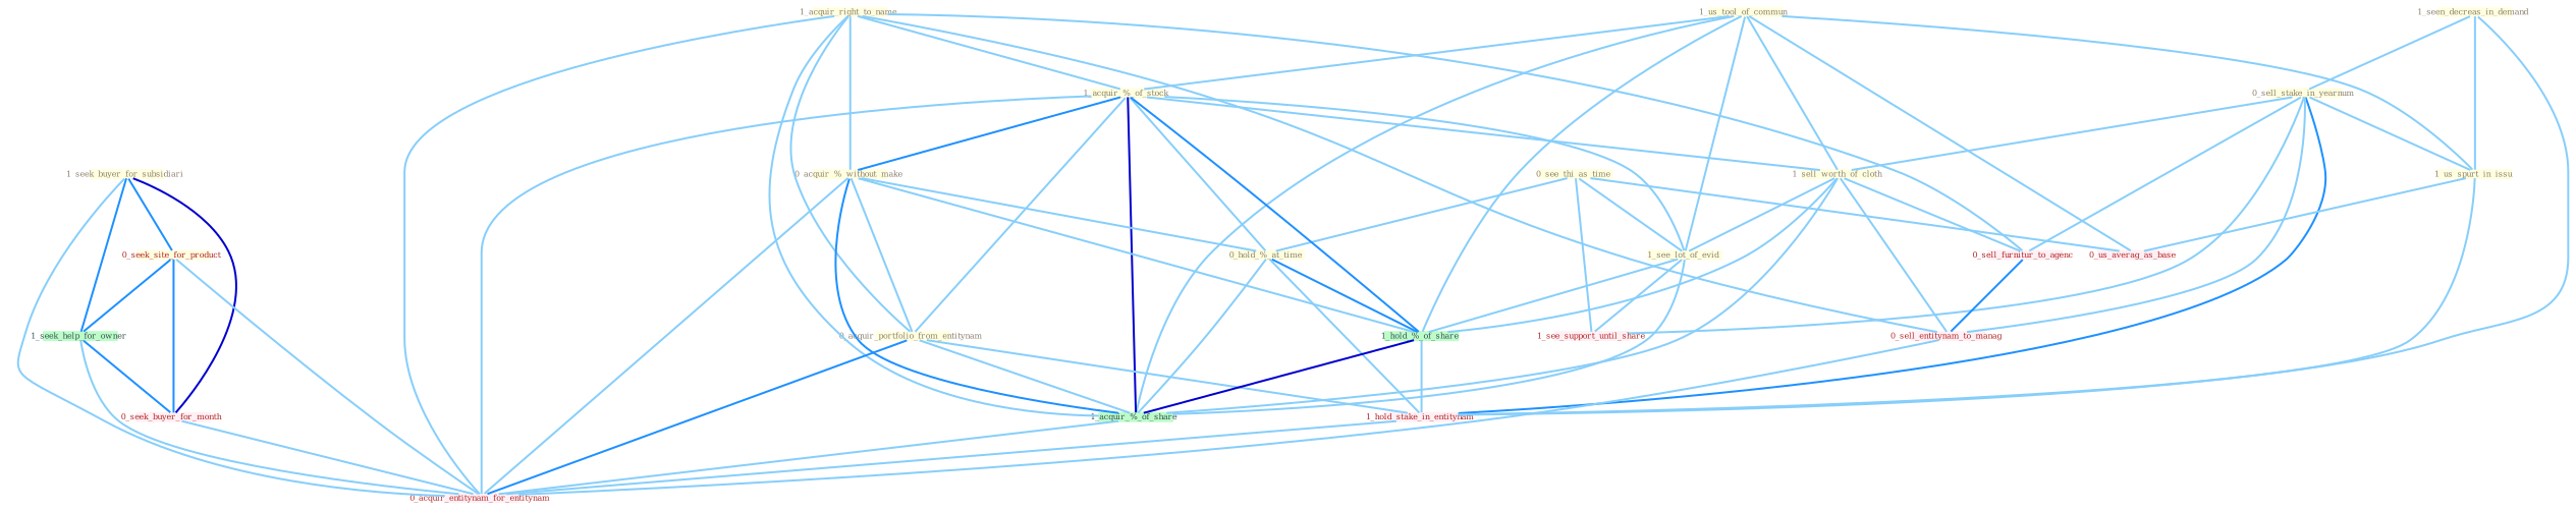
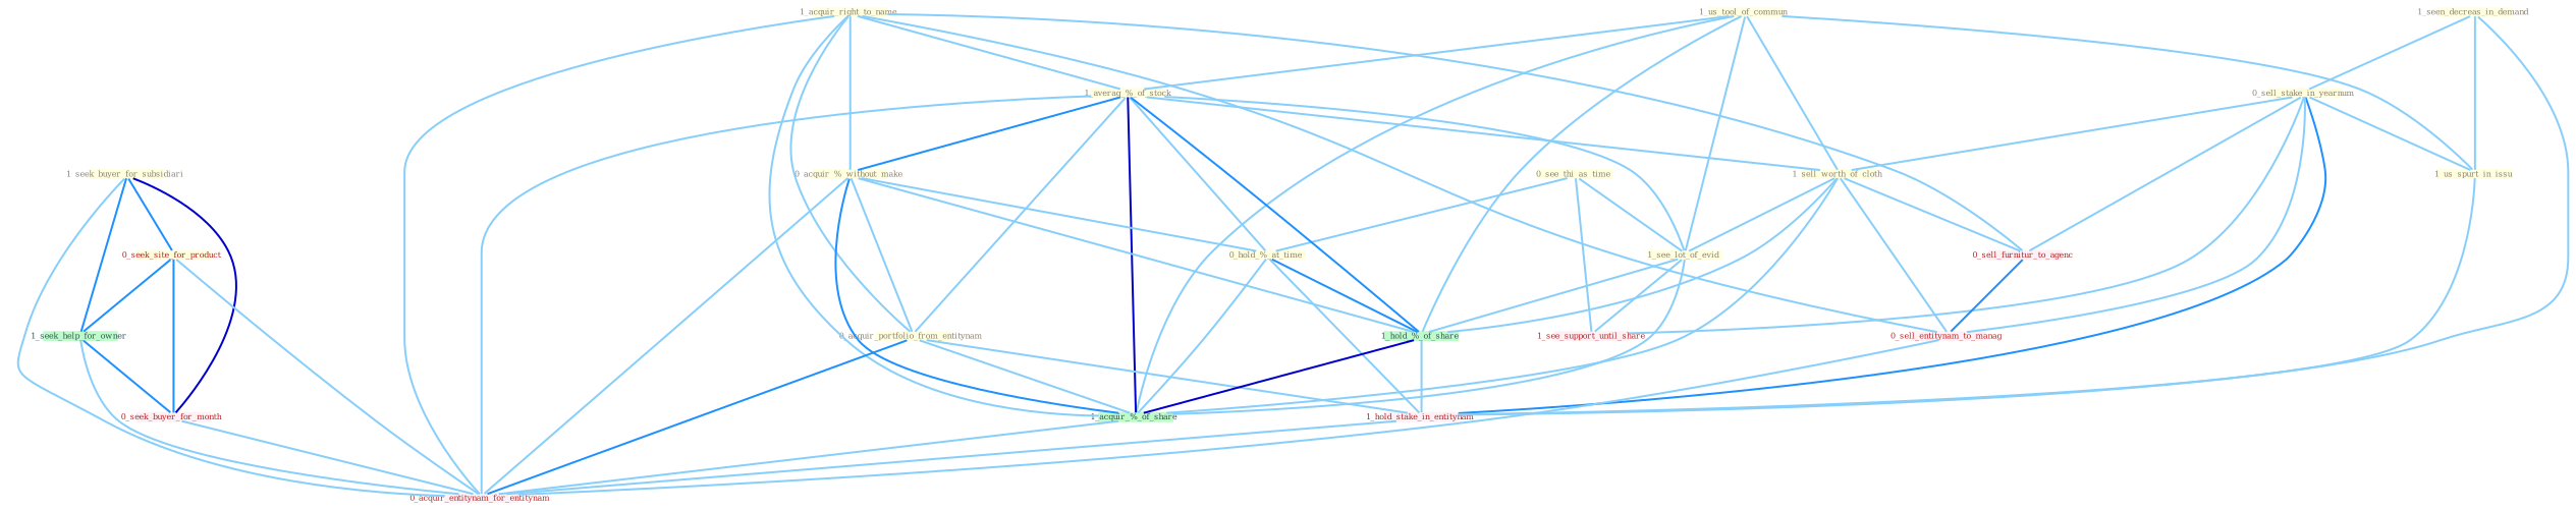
  graph {
    node [color="#ffffe0" fixedsize=true fontcolor="#8b7d6b" fontsize=4 shape=polygon style=filled]
    edge [color="#87cefa" w=1]
    "1_seen_decreas_in_demand " [height=.06 width=.5]
    "0_see_thi_as_time " [height=.06 width=.5]
    "1_us_tool_of_commun " [height=.06 width=.5]
    "1_acquir_right_to_name " [height=.06 width=.5]
-   "1_acquir_%_of_stock " [height=.06 width=.5]
+   "1_acquir_%_of_stock " [height=.06 width=.5 label="1_averag_%_of_stock"]
    "1_seek_buyer_for_subsidiari " [height=.06 width=.5]
    "0_acquir_%_without_make " [height=.06 width=.5]
    "0_hold_%_at_time " [height=.06 width=.5]
    "0_sell_stake_in_yearnum " [height=.06 width=.5]
    "1_us_spurt_in_issu " [height=.06 width=.5]
    "0_seek_site_for_product " [fontcolor="#b22222" height=.06 width=.5]
    "1_sell_worth_of_cloth " [height=.06 width=.5]
    "0_acquir_portfolio_from_entitynam " [height=.06 width=.5]
    "1_see_lot_of_evid " [height=.06 width=.5]
    "1_hold_stake_in_entitynam " [color="#fff0f5" fontcolor="#b22222" height=.06 width=.5]
    "0_seek_buyer_for_month " [color="#fff0f5" fontcolor="#b22222" height=.06 width=.5]
    n17 [color="#fff0f5" fontcolor="#b22222" height=.06 label="1_see_support_until_share" width=.5]
    "0_sell_furnitur_to_agenc " [color="#fff0f5" fontcolor="#b22222" height=.06 width=.5]
-   "0_us_averag_as_base " [color="#fff0f5" fontcolor="#b22222" height=.06 width=.5]
    "0_sell_entitynam_to_manag " [color="#fff0f5" fontcolor="#b22222" height=.06 width=.5]
    "0_acquir_entitynam_for_entitynam " [color="#fff0f5" fontcolor="#b22222" height=.06 width=.5]
    "1_hold_%_of_share " [color="#BDFCC9" fontcolor="#2f4f4f" height=.06 width=.5]
    "1_acquir_%_of_share " [color="#BDFCC9" fontcolor="#2f4f4f" height=.06 width=.5]
    "1_seek_help_for_owner " [color="#BDFCC9" fontcolor="#2f4f4f" height=.06 width=.5]
    subgraph sub_1 {
      "1_seen_decreas_in_demand "
      "0_see_thi_as_time "
      "1_us_tool_of_commun "
      "1_acquir_right_to_name "
      "1_acquir_%_of_stock "
      "1_seek_buyer_for_subsidiari "
      "0_acquir_%_without_make "
      "0_hold_%_at_time "
      "0_sell_stake_in_yearnum "
      "1_us_spurt_in_issu "
      "0_seek_site_for_product "
      "1_sell_worth_of_cloth "
      "0_acquir_portfolio_from_entitynam "
      "1_see_lot_of_evid "
    }
    subgraph sub_2 {
      "1_hold_stake_in_entitynam "
      "0_seek_buyer_for_month "
      n17
      "0_sell_furnitur_to_agenc "
-     "0_us_averag_as_base "
      "0_sell_entitynam_to_manag "
      "0_acquir_entitynam_for_entitynam "
    }
    "1_seen_decreas_in_demand " -- "0_sell_stake_in_yearnum "
    "1_seen_decreas_in_demand " -- "1_us_spurt_in_issu "
    "1_seen_decreas_in_demand " -- "1_hold_stake_in_entitynam "
    "0_see_thi_as_time " -- "0_hold_%_at_time "
    "0_see_thi_as_time " -- "1_see_lot_of_evid "
    "0_see_thi_as_time " -- n17
-   "0_see_thi_as_time " -- "0_us_averag_as_base "
    "1_us_tool_of_commun " -- "1_acquir_%_of_stock "
    "1_us_tool_of_commun " -- "1_us_spurt_in_issu "
    "1_us_tool_of_commun " -- "1_sell_worth_of_cloth "
    "1_us_tool_of_commun " -- "1_see_lot_of_evid "
-   "1_us_tool_of_commun " -- "0_us_averag_as_base "
    "1_us_tool_of_commun " -- "1_hold_%_of_share "
    "1_us_tool_of_commun " -- "1_acquir_%_of_share "
    "1_acquir_right_to_name " -- "1_acquir_%_of_stock "
    "1_acquir_right_to_name " -- "0_acquir_%_without_make "
    "1_acquir_right_to_name " -- "0_acquir_portfolio_from_entitynam "
    "1_acquir_right_to_name " -- "0_sell_furnitur_to_agenc "
    "1_acquir_right_to_name " -- "0_sell_entitynam_to_manag "
    "1_acquir_right_to_name " -- "0_acquir_entitynam_for_entitynam "
    "1_acquir_right_to_name " -- "1_acquir_%_of_share "
    "1_acquir_%_of_stock " -- "0_acquir_%_without_make " [color="#1e90ff" w=2]
    "1_acquir_%_of_stock " -- "0_hold_%_at_time "
    "1_acquir_%_of_stock " -- "1_sell_worth_of_cloth "
    "1_acquir_%_of_stock " -- "0_acquir_portfolio_from_entitynam "
    "1_acquir_%_of_stock " -- "1_see_lot_of_evid "
    "1_acquir_%_of_stock " -- "0_acquir_entitynam_for_entitynam "
    "1_acquir_%_of_stock " -- "1_hold_%_of_share " [color="#1e90ff" w=2]
    "1_acquir_%_of_stock " -- "1_acquir_%_of_share " [color="#0000cd" w=3]
    "1_seek_buyer_for_subsidiari " -- "0_seek_site_for_product " [color="#1e90ff" w=2]
    "1_seek_buyer_for_subsidiari " -- "0_seek_buyer_for_month " [color="#0000cd" w=3]
    "1_seek_buyer_for_subsidiari " -- "0_acquir_entitynam_for_entitynam "
    "1_seek_buyer_for_subsidiari " -- "1_seek_help_for_owner " [color="#1e90ff" w=2]
    "0_acquir_%_without_make " -- "0_hold_%_at_time "
    "0_acquir_%_without_make " -- "0_acquir_portfolio_from_entitynam "
    "0_acquir_%_without_make " -- "0_acquir_entitynam_for_entitynam "
    "0_acquir_%_without_make " -- "1_hold_%_of_share "
    "0_acquir_%_without_make " -- "1_acquir_%_of_share " [color="#1e90ff" w=2]
    "0_hold_%_at_time " -- "1_hold_stake_in_entitynam "
    "0_hold_%_at_time " -- "1_hold_%_of_share " [color="#1e90ff" w=2]
    "0_hold_%_at_time " -- "1_acquir_%_of_share "
    "0_sell_stake_in_yearnum " -- "1_us_spurt_in_issu "
    "0_sell_stake_in_yearnum " -- "1_sell_worth_of_cloth "
    "0_sell_stake_in_yearnum " -- "1_hold_stake_in_entitynam " [color="#1e90ff" w=2]
    "0_sell_stake_in_yearnum " -- n17
    "0_sell_stake_in_yearnum " -- "0_sell_furnitur_to_agenc "
    "0_sell_stake_in_yearnum " -- "0_sell_entitynam_to_manag "
    "1_us_spurt_in_issu " -- "1_hold_stake_in_entitynam "
-   "1_us_spurt_in_issu " -- "0_us_averag_as_base "
    "0_seek_site_for_product " -- "0_seek_buyer_for_month " [color="#1e90ff" w=2]
    "0_seek_site_for_product " -- "0_acquir_entitynam_for_entitynam "
    "0_seek_site_for_product " -- "1_seek_help_for_owner " [color="#1e90ff" w=2]
    "1_sell_worth_of_cloth " -- "1_see_lot_of_evid "
    "1_sell_worth_of_cloth " -- "0_sell_furnitur_to_agenc "
    "1_sell_worth_of_cloth " -- "0_sell_entitynam_to_manag "
    "1_sell_worth_of_cloth " -- "1_hold_%_of_share "
    "1_sell_worth_of_cloth " -- "1_acquir_%_of_share "
    "0_acquir_portfolio_from_entitynam " -- "1_hold_stake_in_entitynam "
    "0_acquir_portfolio_from_entitynam " -- "0_acquir_entitynam_for_entitynam " [color="#1e90ff" w=2]
    "0_acquir_portfolio_from_entitynam " -- "1_acquir_%_of_share "
    "1_see_lot_of_evid " -- n17
    "1_see_lot_of_evid " -- "1_hold_%_of_share "
    "1_see_lot_of_evid " -- "1_acquir_%_of_share "
    "1_hold_stake_in_entitynam " -- "0_acquir_entitynam_for_entitynam "
    "0_seek_buyer_for_month " -- "0_acquir_entitynam_for_entitynam "
    "0_sell_furnitur_to_agenc " -- "0_sell_entitynam_to_manag " [color="#1e90ff" w=2]
    "0_sell_entitynam_to_manag " -- "0_acquir_entitynam_for_entitynam "
    "1_hold_%_of_share " -- "1_hold_stake_in_entitynam "
    "1_hold_%_of_share " -- "1_acquir_%_of_share " [color="#0000cd" w=3]
    "1_acquir_%_of_share " -- "0_acquir_entitynam_for_entitynam "
    "1_seek_help_for_owner " -- "0_seek_buyer_for_month " [color="#1e90ff" w=2]
    "1_seek_help_for_owner " -- "0_acquir_entitynam_for_entitynam "
  }
